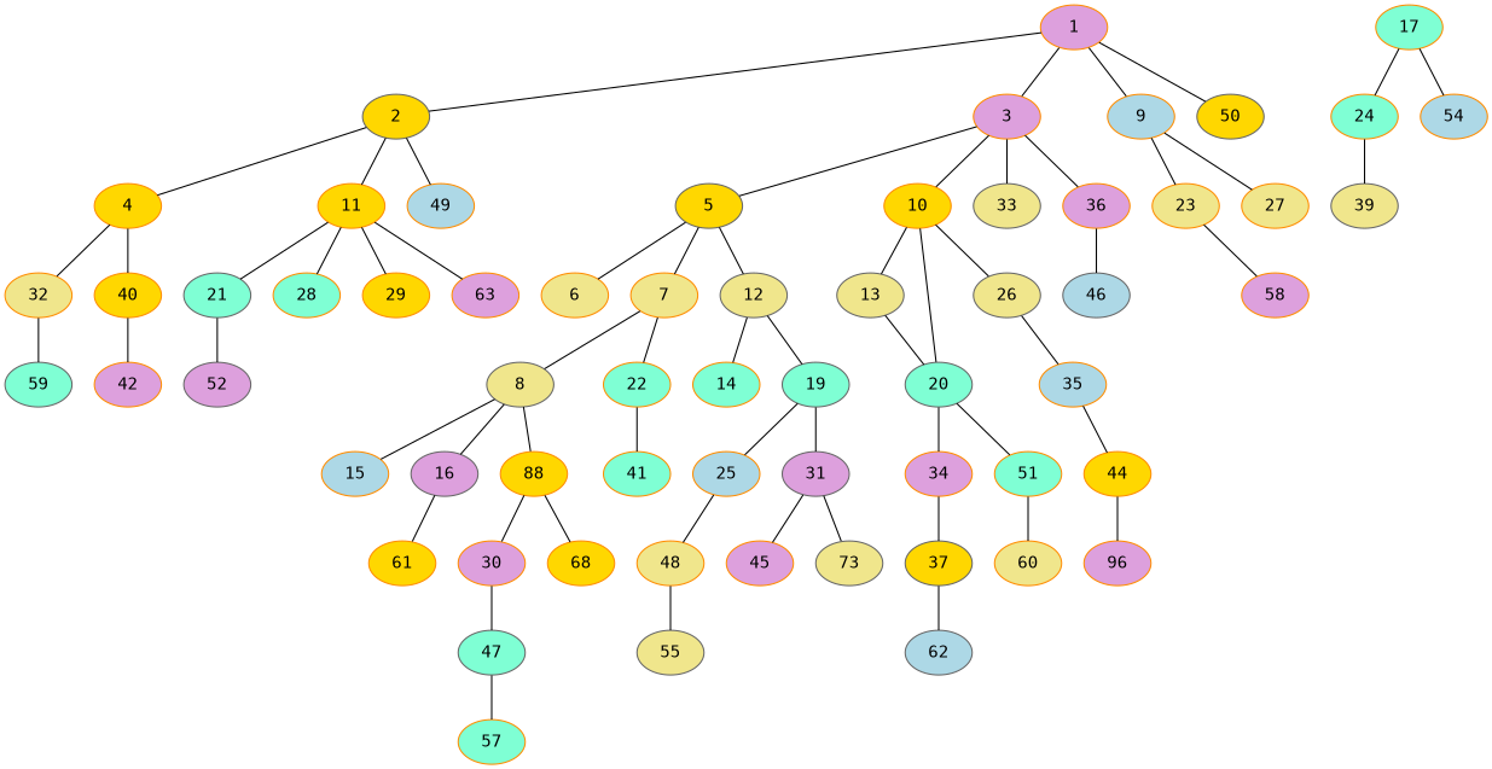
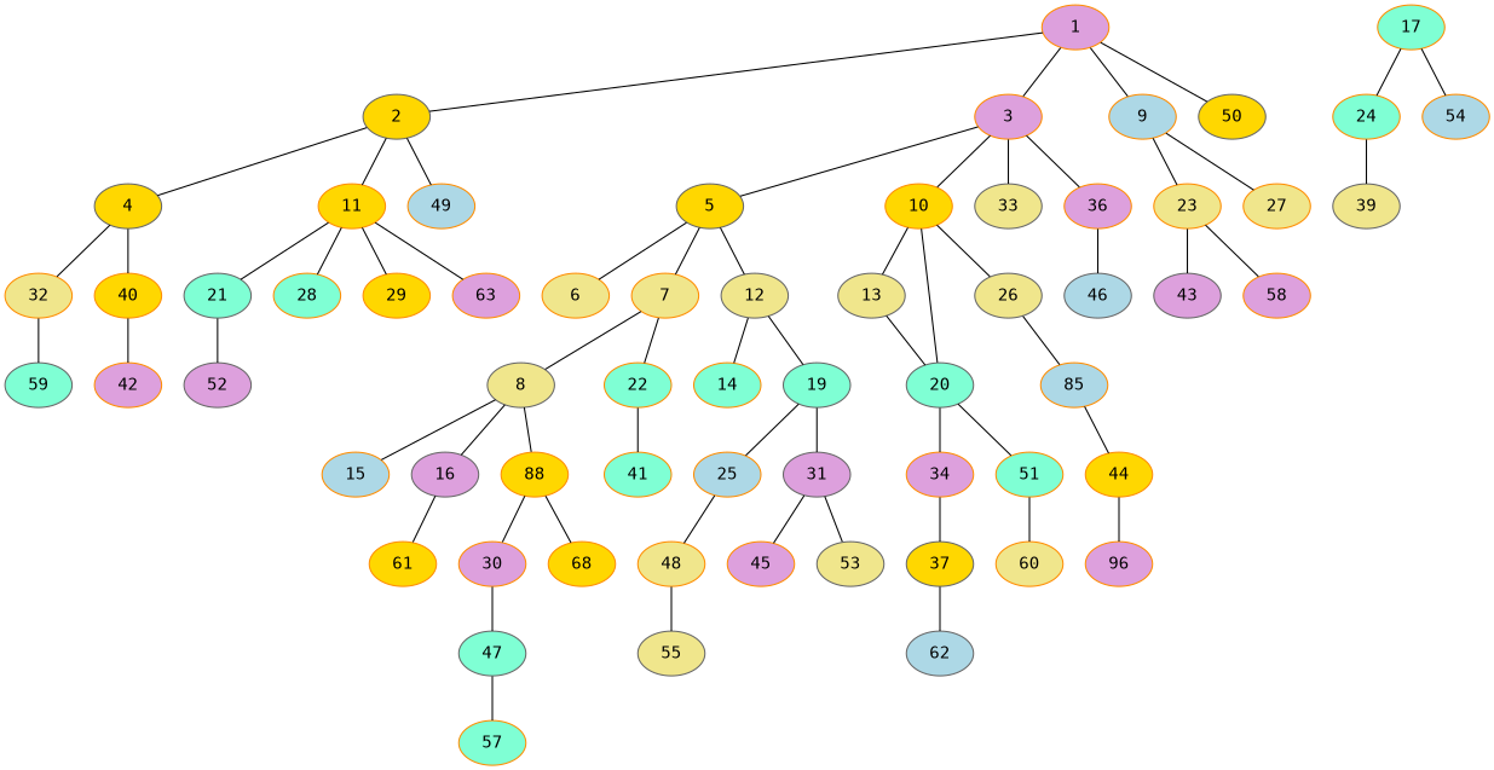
  graph {
    fontname="DejaVu Sans Mono"
    node [color=darkorange fillcolor=khaki fontname="DejaVu Sans Mono" style=filled]
    edge [fontname="DejaVu Sans Mono"]
    2 [color=gray40 fillcolor=gold]
    1 [fillcolor=plum]
    3 [fillcolor=plum]
    9 [fillcolor=lightblue]
    50 [color=gray40 fillcolor=gold]
-   4 [fillcolor=gold]
+   4 [color=gray40 fillcolor=gold]
    11 [fillcolor=gold]
    49 [fillcolor=lightblue]
    5 [color=gray40 fillcolor=gold]
    10 [fillcolor=gold]
    33 [color=gray40]
    36 [fillcolor=plum]
    23
    27
    32
    40 [fillcolor=gold]
    21 [color=gray40 fillcolor=aquamarine]
    28 [fillcolor=aquamarine]
    29 [fillcolor=gold]
    63 [fillcolor=plum]
    6
    7
    12 [color=gray40]
    13 [color=gray40]
    26 [color=gray40]
    20 [color=gray40 fillcolor=aquamarine]
    46 [color=gray40 fillcolor=lightblue]
    59 [color=gray40 fillcolor=aquamarine]
    42 [fillcolor=plum]
    8 [color=gray40]
    22 [fillcolor=aquamarine]
    14 [fillcolor=aquamarine]
    19 [color=gray40 fillcolor=aquamarine]
    15 [fillcolor=lightblue]
    16 [color=gray40 fillcolor=plum]
    n36 [fillcolor=gold label=88]
    41 [fillcolor=aquamarine]
    61 [fillcolor=gold]
    30 [fillcolor=plum]
    n40 [fillcolor=gold label=68]
+   43 [color=gray40 fillcolor=plum]
    58 [fillcolor=plum]
    17 [fillcolor=aquamarine]
    24 [fillcolor=aquamarine]
    54 [fillcolor=lightblue]
-   35 [fillcolor=lightblue]
+   35 [fillcolor=lightblue label=85]
    52 [color=gray40 fillcolor=plum]
    25 [fillcolor=lightblue]
    31 [color=gray40 fillcolor=plum]
    34 [fillcolor=plum]
    51 [fillcolor=aquamarine]
    39 [color=gray40]
    47 [color=gray40 fillcolor=aquamarine]
    48
    45 [fillcolor=plum]
-   53 [color=gray40 label=73]
+   53 [color=gray40]
    37 [color=gray40 fillcolor=gold]
    60
    55 [color=gray40]
    44 [fillcolor=gold]
    57 [fillcolor=aquamarine]
    62 [color=gray40 fillcolor=lightblue]
    n63 [fillcolor=plum label=96]
    2 -- 4
    2 -- 11
    2 -- 49
    1 -- 2
    1 -- 3
    1 -- 9
    1 -- 50
    3 -- 5
    3 -- 10
    3 -- 33
    3 -- 36
    9 -- 23
    9 -- 27
    4 -- 32
    4 -- 40
    11 -- 21
    11 -- 28
    11 -- 29
    11 -- 63
    5 -- 6
    5 -- 7
    5 -- 12
    10 -- 13
    10 -- 26
    10 -- 20
    36 -- 46
+   23 -- 43
    23 -- 58
    32 -- 59
    40 -- 42
    21 -- 52
    7 -- 8
    7 -- 22
    12 -- 14
    12 -- 19
    13 -- 20
    26 -- 35
    20 -- 34
    20 -- 51
    8 -- 15
    8 -- 16
    8 -- n36
    22 -- 41
    19 -- 25
    19 -- 31
    16 -- 61
    n36 -- 30
    n36 -- n40
    30 -- 47
    17 -- 24
    17 -- 54
    24 -- 39
    35 -- 44
    25 -- 48
    31 -- 45
    31 -- 53
    34 -- 37
    51 -- 60
    47 -- 57
    48 -- 55
    37 -- 62
    44 -- n63
  }
